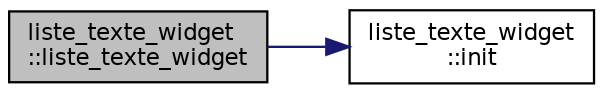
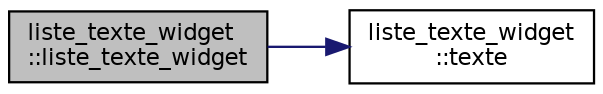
  digraph {
    rankdir=LR
    node [color=black fontname=Helvetica fontsize=10 shape=record style=filled]
    n1 [fillcolor=grey75 fontcolor=black height=0.2 label="liste_texte_widget\l::liste_texte_widget" width=0.4]
-   n2 [fillcolor=white height=0.2 label="liste_texte_widget\l::init" width=0.4]
+   n2 [fillcolor=white height=0.2 label="liste_texte_widget\l::texte" width=0.4]
    n1 -> n2 [color=midnightblue fontname=Helvetica fontsize=10 labelfontname=Helvetica labelfontsize=10 style=solid]
  }
